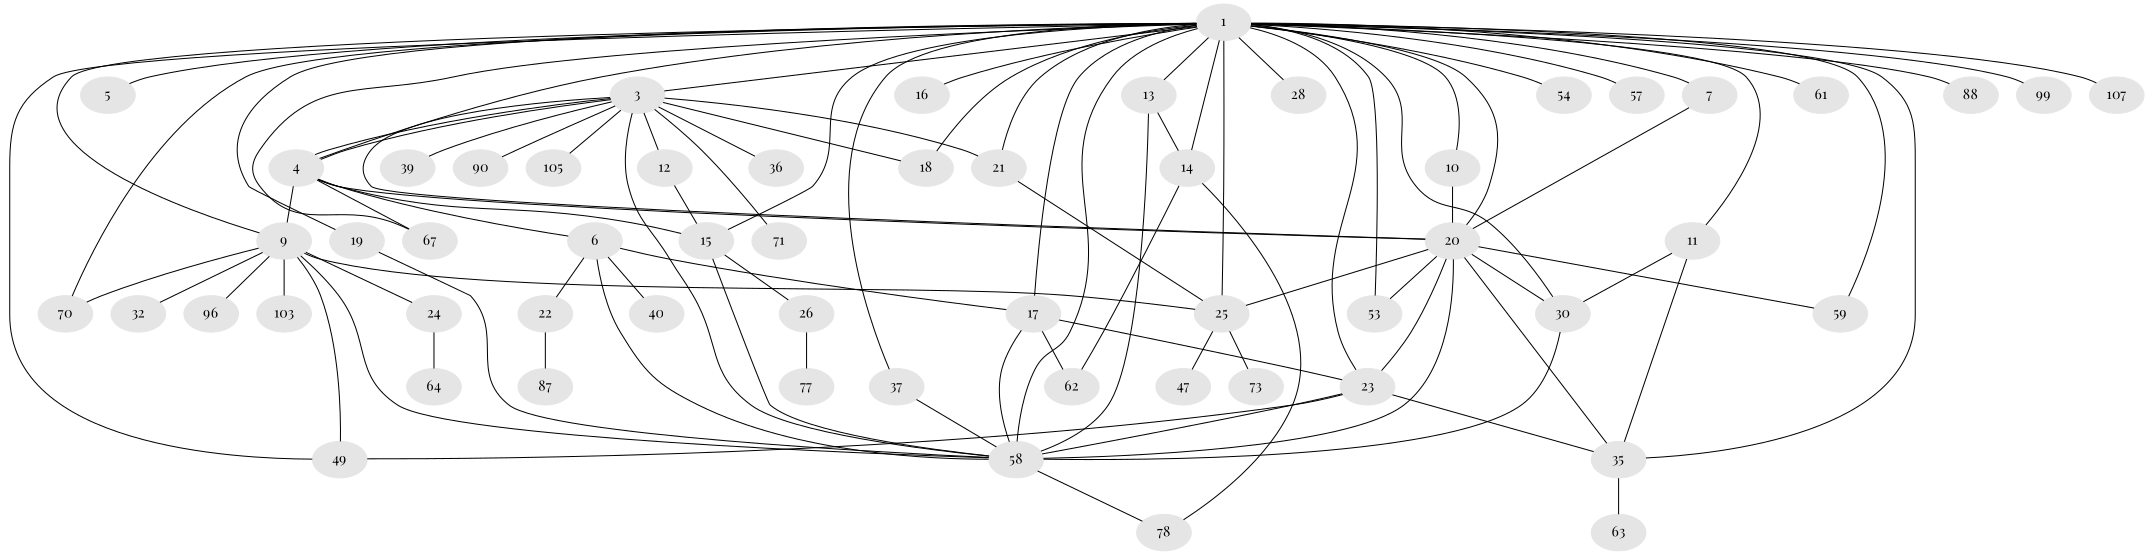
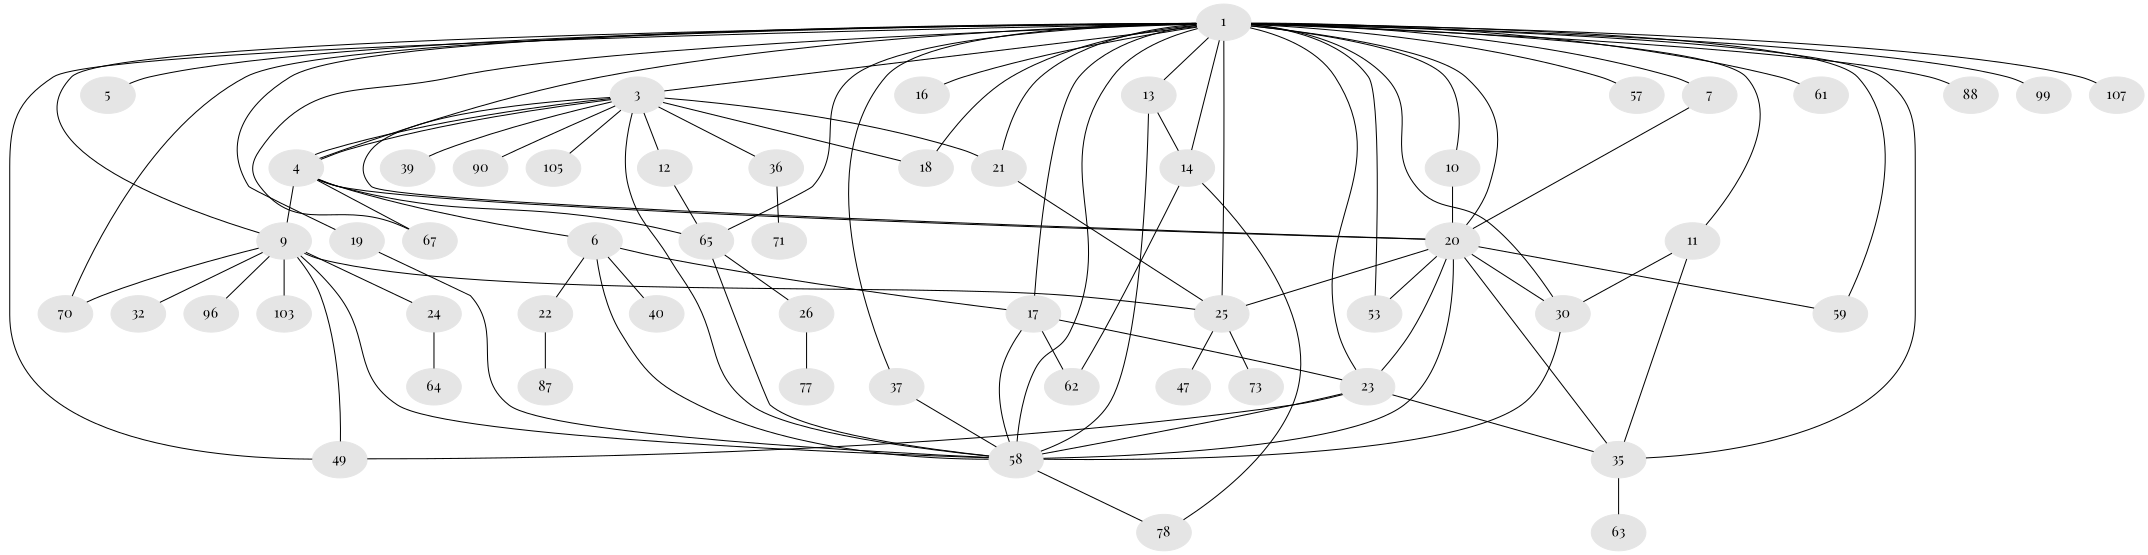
  graph {
    fontname="Playfair Display"
    node [color=gray90 fontname="Playfair Display" style=filled]
    edge [fontname="Playfair Display"]
    1 [super="+34+2+89"]
    3 [super="+72+46"]
    4 [super="+75+98"]
    5
    7
    9
    10 [super="+66"]
    11 [super="+38+45"]
    13
    14 [super="+69+82"]
-   15 [super="+43"]
+   15 [super="+43" label=65]
    16
    17
    18 [super="+56"]
    19 [super="+48"]
    20 [super="+52+42+79"]
    21 [super="+29"]
    23 [super="+31+106"]
    25 [super="+41+74+27"]
-   28
    30 [super="+93"]
    35 [super="+44"]
    37 [super="+112"]
    49 [super="+83+55"]
    53
-   54
    57
    58 [super="+80+95"]
    59
    61 [super="+76"]
    67
    70
    88
    99
    107
    12
    36
    39
    n39 [label=71]
    90
    105
    6
    24
    32
    96
    103
    62
    78 [super="+104"]
    26
    47 [super="+100+51"]
    73 [super="+101"]
    63
    22
    40
    87
    64
    77
    1 -- 3 [weight=3]
    1 -- 4 [weight=2]
    1 -- 5
    1 -- 7 [weight=2]
    1 -- 9
    1 -- 10
    1 -- 11 [weight=2]
    1 -- 13
    1 -- 14 [weight=2]
    1 -- 15
    1 -- 16
    1 -- 17
    1 -- 18
    1 -- 19
    1 -- 20 [weight=3]
    1 -- 21 [weight=2]
    1 -- 23
    1 -- 25 [weight=2]
-   1 -- 28
    1 -- 30
    1 -- 35
    1 -- 37
    1 -- 49
    1 -- 53
-   1 -- 54
    1 -- 57
    1 -- 58
    1 -- 59
    1 -- 61
    1 -- 67
    1 -- 70
    1 -- 88
    1 -- 99
    1 -- 107
    3 -- 4 [weight=2]
    3 -- 4
    3 -- 18
    3 -- 20
    3 -- 21
    3 -- 58
    3 -- 12
    3 -- 36
    3 -- 39
-   3 -- n39
+   36 -- n39
    3 -- 90
    3 -- 105
    4 -- 9
    4 -- 15
    4 -- 20
    4 -- 67
    4 -- 6
    7 -- 20
    9 -- 25 [weight=2]
    9 -- 49
    9 -- 58
    9 -- 70
    9 -- 24
    9 -- 32
    9 -- 96
    9 -- 103
    10 -- 20 [weight=2]
    11 -- 30
    11 -- 35
    13 -- 14
    13 -- 58
    14 -- 62
    14 -- 78
    15 -- 58
    15 -- 26
    17 -- 23
    17 -- 58
    17 -- 62
    19 -- 58
    20 -- 23
    20 -- 25
    20 -- 30
    20 -- 35
    20 -- 53
    20 -- 58
    20 -- 59
    21 -- 25
    23 -- 35
    23 -- 49
    23 -- 58 [weight=2]
    25 -- 47
    25 -- 73
    30 -- 58 [weight=2]
    35 -- 63
    37 -- 58
    58 -- 78
    12 -- 15
    6 -- 17
    6 -- 58
    6 -- 22
    6 -- 40
    24 -- 64
    26 -- 77
    22 -- 87
  }
